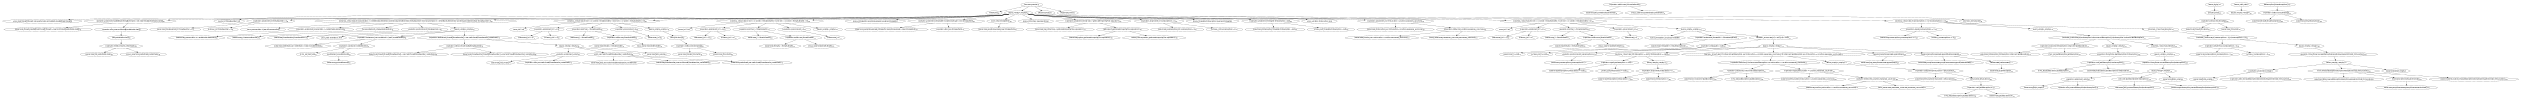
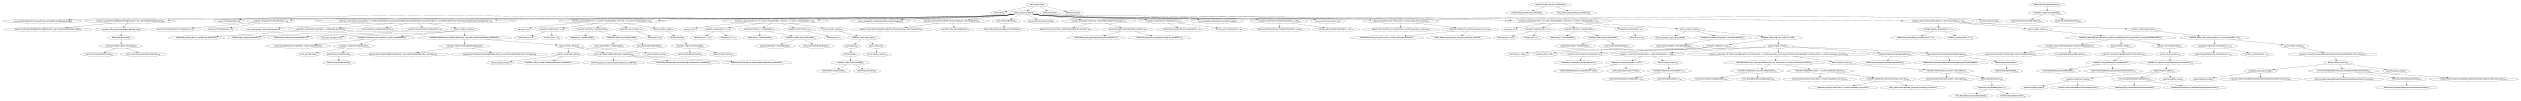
  digraph {
    fontname="Fira Sans"
    node [fontname="Fira Sans"]
    edge [fontname="Fira Sans"]
    n1 [label=<(METHOD,execute)<SUB>89</SUB>>]
    n2 [label=<(PARAM,this)<SUB>89</SUB>>]
    n3 [label=<(BLOCK,&lt;empty&gt;,&lt;empty&gt;)<SUB>89</SUB>>]
    n4 [label=<(MODIFIER,PUBLIC)>]
    n5 [label=<(MODIFIER,VIRTUAL)>]
    n6 [label=<(LOCAL,TaskThread[] threads: org.apache.tools.ant.taskdefs.Parallel$TaskThread[])>]
    n7 [label=<(&lt;operator&gt;.assignment,Parallel$TaskThread[] threads = new TaskThread[nestedTasks.size()])<SUB>90</SUB>>]
    n8 [label=<(LOCAL,int threadNumber: int)>]
    n9 [label=<(&lt;operator&gt;.assignment,int threadNumber = 0)<SUB>91</SUB>>]
    n10 [label=<(CONTROL_STRUCTURE,for (Enumeration e = nestedTasks.elements(); Some(e.hasMoreElements()); threadNumber++),for (Enumeration e = nestedTasks.elements(); Some(e.hasMoreElements()); threadNumber++))<SUB>92</SUB>>]
    n11 [label=<(CONTROL_STRUCTURE,for (int i = 0; Some(i &lt; threads.length); ++i),for (int i = 0; Some(i &lt; threads.length); ++i))<SUB>98</SUB>>]
    n12 [label=<(CONTROL_STRUCTURE,for (int i = 0; Some(i &lt; threads.length); ++i),for (int i = 0; Some(i &lt; threads.length); ++i))<SUB>103</SUB>>]
    n13 [label=<(LOCAL,StringBuffer exceptionMessage: java.lang.StringBuffer)>]
    n14 [label=<(&lt;operator&gt;.assignment,StringBuffer exceptionMessage = new StringBuffer())<SUB>113</SUB>>]
    n15 [label=<(&lt;init&gt;,new StringBuffer())<SUB>113</SUB>>]
    n16 [label=<(LOCAL,String lSep: java.lang.String)>]
    n17 [label=<(&lt;operator&gt;.assignment,String lSep = System.getProperty(&quot;line.separator&quot;))<SUB>114</SUB>>]
    n18 [label=<(&lt;operator&gt;.assignment,int numExceptions = 0)<SUB>115</SUB>>]
    n19 [label=<(LOCAL,Throwable firstException: java.lang.Throwable)>]
    n20 [label=<(&lt;operator&gt;.assignment,Throwable firstException = null)<SUB>116</SUB>>]
    n21 [label=<(LOCAL,Location firstLocation: ANY)>]
    n22 [label=<(&lt;operator&gt;.assignment,ANY firstLocation = Location.UNKNOWN_LOCATION)<SUB>117</SUB>>]
    n23 [label=<(CONTROL_STRUCTURE,for (int i = 0; Some(i &lt; threads.length); ++i),for (int i = 0; Some(i &lt; threads.length); ++i))<SUB>118</SUB>>]
    n24 [label=<(CONTROL_STRUCTURE,if (numExceptions == 1),if (numExceptions == 1))<SUB>134</SUB>>]
    n25 [label=<(METHOD_RETURN,void)<SUB>89</SUB>>]
    n26 [label=<(IDENTIFIER,threads,Parallel$TaskThread[] threads = new TaskThread[nestedTasks.size()])<SUB>90</SUB>>]
    n27 [label=<(&lt;operator&gt;.alloc,new TaskThread[nestedTasks.size()])>]
    n28 [label=<(IDENTIFIER,threadNumber,int threadNumber = 0)<SUB>91</SUB>>]
    n29 [label=<(LITERAL,0,int threadNumber = 0)<SUB>91</SUB>>]
    n30 [label=<(LOCAL,Enumeration e: java.util.Enumeration)>]
    n31 [label=<(&lt;operator&gt;.assignment,Enumeration e = nestedTasks.elements())<SUB>92</SUB>>]
    n32 [label=<(hasMoreElements,e.hasMoreElements())<SUB>92</SUB>>]
    n33 [label=<(&lt;operator&gt;.postIncrement,threadNumber++)<SUB>92</SUB>>]
    n34 [label=<(BLOCK,&lt;empty&gt;,&lt;empty&gt;)<SUB>92</SUB>>]
    n35 [label=<(LOCAL,int i: int)>]
    n36 [label=<(&lt;operator&gt;.assignment,int i = 0)<SUB>98</SUB>>]
    n37 [label=<(&lt;operator&gt;.lessThan,i &lt; threads.length)<SUB>98</SUB>>]
    n38 [label=<(&lt;operator&gt;.preIncrement,++i)<SUB>98</SUB>>]
    n39 [label=<(BLOCK,&lt;empty&gt;,&lt;empty&gt;)<SUB>98</SUB>>]
    n40 [label=<(LOCAL,int i: int)>]
    n41 [label=<(&lt;operator&gt;.assignment,int i = 0)<SUB>103</SUB>>]
    n42 [label=<(&lt;operator&gt;.lessThan,i &lt; threads.length)<SUB>103</SUB>>]
    n43 [label=<(&lt;operator&gt;.preIncrement,++i)<SUB>103</SUB>>]
    n44 [label=<(BLOCK,&lt;empty&gt;,&lt;empty&gt;)<SUB>103</SUB>>]
    n45 [label=<(IDENTIFIER,exceptionMessage,StringBuffer exceptionMessage = new StringBuffer())<SUB>113</SUB>>]
    n46 [label=<(&lt;operator&gt;.alloc,new StringBuffer())<SUB>113</SUB>>]
    n47 [label=<(IDENTIFIER,exceptionMessage,new StringBuffer())<SUB>113</SUB>>]
    n48 [label=<(IDENTIFIER,lSep,String lSep = System.getProperty(&quot;line.separator&quot;))<SUB>114</SUB>>]
    n49 [label=<(getProperty,System.getProperty(&quot;line.separator&quot;))<SUB>114</SUB>>]
    n50 [label=<(IDENTIFIER,numExceptions,int numExceptions = 0)<SUB>115</SUB>>]
    n51 [label=<(LITERAL,0,int numExceptions = 0)<SUB>115</SUB>>]
    n52 [label=<(IDENTIFIER,firstException,Throwable firstException = null)<SUB>116</SUB>>]
    n53 [label=<(LITERAL,null,Throwable firstException = null)<SUB>116</SUB>>]
    n54 [label=<(IDENTIFIER,firstLocation,ANY firstLocation = Location.UNKNOWN_LOCATION)<SUB>117</SUB>>]
    n55 [label=<(&lt;operator&gt;.fieldAccess,Location.UNKNOWN_LOCATION)<SUB>117</SUB>>]
    n56 [label=<(LOCAL,int i: int)>]
    n57 [label=<(&lt;operator&gt;.assignment,int i = 0)<SUB>118</SUB>>]
    n58 [label=<(&lt;operator&gt;.lessThan,i &lt; threads.length)<SUB>118</SUB>>]
    n59 [label=<(&lt;operator&gt;.preIncrement,++i)<SUB>118</SUB>>]
    n60 [label=<(BLOCK,&lt;empty&gt;,&lt;empty&gt;)<SUB>118</SUB>>]
    n61 [label=<(&lt;operator&gt;.equals,numExceptions == 1)<SUB>134</SUB>>]
    n62 [label=<(BLOCK,&lt;empty&gt;,&lt;empty&gt;)<SUB>134</SUB>>]
    n63 [label=<(CONTROL_STRUCTURE,else,else)<SUB>142</SUB>>]
    n64 [label=<(size,nestedTasks.size())<SUB>90</SUB>>]
    n65 [label=<(&lt;operator&gt;.fieldAccess,this.nestedTasks)<SUB>90</SUB>>]
    n66 [label=<(IDENTIFIER,this,nestedTasks.size())<SUB>90</SUB>>]
    n67 [label=<(FIELD_IDENTIFIER,nestedTasks,nestedTasks)<SUB>90</SUB>>]
    n68 [label=<(IDENTIFIER,e,Enumeration e = nestedTasks.elements())<SUB>92</SUB>>]
    n69 [label=<(IDENTIFIER,e,e.hasMoreElements())<SUB>92</SUB>>]
    n70 [label=<(IDENTIFIER,threadNumber,threadNumber++)<SUB>92</SUB>>]
    n71 [label=<(LOCAL,Task nestedTask: ANY)>]
    n72 [label=<(&lt;operator&gt;.assignment,ANY nestedTask = (Task) e.nextElement())<SUB>93</SUB>>]
    n73 [label=<(&lt;operator&gt;.assignment,threads[threadNumber] = new TaskThread(threadNumber, nestedTask))<SUB>94</SUB>>]
    n74 [label=<(&lt;operator&gt;.fieldAccess,this.nestedTasks)<SUB>92</SUB>>]
    n75 [label=<(IDENTIFIER,this,nestedTasks.elements())<SUB>92</SUB>>]
    n76 [label=<(FIELD_IDENTIFIER,nestedTasks,nestedTasks)<SUB>92</SUB>>]
    n77 [label=<(IDENTIFIER,nestedTask,ANY nestedTask = (Task) e.nextElement())<SUB>93</SUB>>]
    n78 [label=<(&lt;operator&gt;.cast,(Task) e.nextElement())<SUB>93</SUB>>]
    n79 [label=<(&lt;operator&gt;.indexAccess,threads[threadNumber])<SUB>94</SUB>>]
    n80 [label=<(BLOCK,&lt;empty&gt;,&lt;empty&gt;)<SUB>94</SUB>>]
    n81 [label=<(TYPE_REF,Task,Task)<SUB>93</SUB>>]
    n82 [label=<(nextElement,e.nextElement())<SUB>93</SUB>>]
    n83 [label=<(IDENTIFIER,e,e.nextElement())<SUB>93</SUB>>]
    n84 [label=<(IDENTIFIER,threads,threads[threadNumber] = new TaskThread(threadNumber, nestedTask))<SUB>94</SUB>>]
    n85 [label=<(IDENTIFIER,threadNumber,threads[threadNumber] = new TaskThread(threadNumber, nestedTask))<SUB>94</SUB>>]
    n86 [label=<(&lt;operator&gt;.assignment,&lt;empty&gt;)>]
    n87 [label=<(&lt;init&gt;,new TaskThread(threadNumber, nestedTask))<SUB>94</SUB>>]
    n88 [label=<(IDENTIFIER,$obj1,&lt;empty&gt;)>]
    n89 [label=<(IDENTIFIER,$obj1,&lt;empty&gt;)>]
    n90 [label=<(&lt;operator&gt;.alloc,new TaskThread(threadNumber, nestedTask))<SUB>94</SUB>>]
    n91 [label=<(IDENTIFIER,$obj1,new TaskThread(threadNumber, nestedTask))>]
    n92 [label=<(IDENTIFIER,threadNumber,new TaskThread(threadNumber, nestedTask))<SUB>94</SUB>>]
    n93 [label=<(IDENTIFIER,nestedTask,new TaskThread(threadNumber, nestedTask))<SUB>94</SUB>>]
    n94 [label=<(IDENTIFIER,i,int i = 0)<SUB>98</SUB>>]
    n95 [label=<(LITERAL,0,int i = 0)<SUB>98</SUB>>]
    n96 [label=<(IDENTIFIER,i,i &lt; threads.length)<SUB>98</SUB>>]
    n97 [label=<(&lt;operator&gt;.fieldAccess,threads.length)<SUB>98</SUB>>]
    n98 [label=<(IDENTIFIER,i,++i)<SUB>98</SUB>>]
    n99 [label=<(start,this.start())<SUB>99</SUB>>]
    n100 [label=<(IDENTIFIER,threads,i &lt; threads.length)<SUB>98</SUB>>]
    n101 [label=<(FIELD_IDENTIFIER,length,length)<SUB>98</SUB>>]
    n102 [label=<(&lt;operator&gt;.indexAccess,threads[i])<SUB>99</SUB>>]
    n103 [label=<(IDENTIFIER,threads,this.start())<SUB>99</SUB>>]
    n104 [label=<(IDENTIFIER,i,this.start())<SUB>99</SUB>>]
    n105 [label=<(IDENTIFIER,i,int i = 0)<SUB>103</SUB>>]
    n106 [label=<(LITERAL,0,int i = 0)<SUB>103</SUB>>]
    n107 [label=<(IDENTIFIER,i,i &lt; threads.length)<SUB>103</SUB>>]
    n108 [label=<(&lt;operator&gt;.fieldAccess,threads.length)<SUB>103</SUB>>]
    n109 [label=<(IDENTIFIER,i,++i)<SUB>103</SUB>>]
+   n110 [label=<(CONTROL_STRUCTURE,try,try)<SUB>104</SUB>>]
    n111 [label=<(IDENTIFIER,threads,i &lt; threads.length)<SUB>103</SUB>>]
    n112 [label=<(FIELD_IDENTIFIER,length,length)<SUB>103</SUB>>]
    n113 [label=<(BLOCK,try,try)<SUB>104</SUB>>]
    n114 [label=<(BLOCK,catch,catch)>]
    n115 [label=<(join,this.join())<SUB>105</SUB>>]
    n116 [label=<(BLOCK,&lt;empty&gt;,&lt;empty&gt;)<SUB>107</SUB>>]
    n117 [label=<(&lt;operator&gt;.indexAccess,threads[i])<SUB>105</SUB>>]
    n118 [label=<(IDENTIFIER,threads,this.join())<SUB>105</SUB>>]
    n119 [label=<(IDENTIFIER,i,this.join())<SUB>105</SUB>>]
    n120 [label=<(IDENTIFIER,System,System.getProperty(&quot;line.separator&quot;))<SUB>114</SUB>>]
    n121 [label=<(LITERAL,&quot;line.separator&quot;,System.getProperty(&quot;line.separator&quot;))<SUB>114</SUB>>]
    n122 [label=<(IDENTIFIER,Location,ANY firstLocation = Location.UNKNOWN_LOCATION)<SUB>117</SUB>>]
    n123 [label=<(FIELD_IDENTIFIER,UNKNOWN_LOCATION,UNKNOWN_LOCATION)<SUB>117</SUB>>]
    n124 [label=<(IDENTIFIER,i,int i = 0)<SUB>118</SUB>>]
    n125 [label=<(LITERAL,0,int i = 0)<SUB>118</SUB>>]
    n126 [label=<(IDENTIFIER,i,i &lt; threads.length)<SUB>118</SUB>>]
    n127 [label=<(&lt;operator&gt;.fieldAccess,threads.length)<SUB>118</SUB>>]
    n128 [label=<(IDENTIFIER,i,++i)<SUB>118</SUB>>]
    n129 [label=<(LOCAL,Throwable t: java.lang.Throwable)>]
    n130 [label=<(&lt;operator&gt;.assignment,Throwable t = this.getException())<SUB>119</SUB>>]
    n131 [label=<(CONTROL_STRUCTURE,if (t != null),if (t != null))<SUB>120</SUB>>]
    n132 [label=<(IDENTIFIER,threads,i &lt; threads.length)<SUB>118</SUB>>]
    n133 [label=<(FIELD_IDENTIFIER,length,length)<SUB>118</SUB>>]
    n134 [label=<(IDENTIFIER,t,Throwable t = this.getException())<SUB>119</SUB>>]
    n135 [label=<(&lt;operator&gt;.notEquals,t != null)<SUB>120</SUB>>]
    n136 [label=<(BLOCK,&lt;empty&gt;,&lt;empty&gt;)<SUB>120</SUB>>]
    n137 [label=<(getException,this.getException())<SUB>119</SUB>>]
    n138 [label=<(&lt;operator&gt;.indexAccess,threads[i])<SUB>119</SUB>>]
    n139 [label=<(IDENTIFIER,threads,this.getException())<SUB>119</SUB>>]
    n140 [label=<(IDENTIFIER,i,this.getException())<SUB>219</SUB>>]
    n141 [label=<(IDENTIFIER,t,t != null)<SUB>120</SUB>>]
    n142 [label=<(LITERAL,null,t != null)<SUB>120</SUB>>]
    n143 [label=<(&lt;operator&gt;.postIncrement,numExceptions++)<SUB>121</SUB>>]
    n144 [label=<(CONTROL_STRUCTURE,if (firstException == null),if (firstException == null))<SUB>122</SUB>>]
    n145 [label=<(CONTROL_STRUCTURE,if (t instanceof BuildException &amp;&amp; firstLocation == Location.UNKNOWN_LOCATION),if (t instanceof BuildException &amp;&amp; firstLocation == Location.UNKNOWN_LOCATION))<SUB>125</SUB>>]
    n146 [label=<(append,exceptionMessage.append(lSep))<SUB>129</SUB>>]
    n147 [label=<(append,exceptionMessage.append(t.getMessage()))<SUB>130</SUB>>]
    n148 [label=<(IDENTIFIER,numExceptions,numExceptions++)<SUB>121</SUB>>]
    n149 [label=<(&lt;operator&gt;.equals,firstException == null)<SUB>122</SUB>>]
    n150 [label=<(BLOCK,&lt;empty&gt;,&lt;empty&gt;)<SUB>122</SUB>>]
    n151 [label=<(&lt;operator&gt;.logicalAnd,t instanceof BuildException &amp;&amp; firstLocation == Location.UNKNOWN_LOCATION)<SUB>125</SUB>>]
    n152 [label=<(BLOCK,&lt;empty&gt;,&lt;empty&gt;)<SUB>126</SUB>>]
    n153 [label=<(IDENTIFIER,lSep,exceptionMessage.append(lSep))<SUB>129</SUB>>]
    n154 [label=<(IDENTIFIER,exceptionMessage,exceptionMessage.append(t.getMessage()))<SUB>130</SUB>>]
    n155 [label=<(getMessage,t.getMessage())<SUB>130</SUB>>]
    n156 [label=<(IDENTIFIER,firstException,firstException == null)<SUB>122</SUB>>]
    n157 [label=<(LITERAL,null,firstException == null)<SUB>122</SUB>>]
    n158 [label=<(&lt;operator&gt;.assignment,firstException = t)<SUB>123</SUB>>]
    n159 [label=<(IDENTIFIER,firstException,firstException = t)<SUB>123</SUB>>]
    n160 [label=<(IDENTIFIER,t,firstException = t)<SUB>123</SUB>>]
    n161 [label=<(&lt;operator&gt;.instanceOf,t instanceof BuildException)<SUB>125</SUB>>]
    n162 [label=<(&lt;operator&gt;.equals,firstLocation == Location.UNKNOWN_LOCATION)<SUB>126</SUB>>]
    n163 [label=<(&lt;operator&gt;.assignment,firstLocation = getLocation())<SUB>127</SUB>>]
    n164 [label=<(IDENTIFIER,t,t instanceof BuildException)<SUB>125</SUB>>]
    n165 [label=<(TYPE_REF,BuildException,BuildException)<SUB>125</SUB>>]
    n166 [label=<(IDENTIFIER,firstLocation,firstLocation == Location.UNKNOWN_LOCATION)<SUB>126</SUB>>]
    n167 [label=<(&lt;operator&gt;.fieldAccess,Location.UNKNOWN_LOCATION)<SUB>126</SUB>>]
    n168 [label=<(IDENTIFIER,Location,firstLocation == Location.UNKNOWN_LOCATION)<SUB>126</SUB>>]
    n169 [label=<(FIELD_IDENTIFIER,UNKNOWN_LOCATION,UNKNOWN_LOCATION)<SUB>126</SUB>>]
    n170 [label=<(IDENTIFIER,firstLocation,firstLocation = getLocation())<SUB>127</SUB>>]
    n171 [label=<(getLocation,getLocation())<SUB>127</SUB>>]
    n172 [label=<(&lt;operator&gt;.cast,(BuildException) t)<SUB>127</SUB>>]
    n173 [label=<(TYPE_REF,BuildException,BuildException)<SUB>127</SUB>>]
    n174 [label=<(IDENTIFIER,t,(BuildException) t)<SUB>127</SUB>>]
    n175 [label=<(IDENTIFIER,t,t.getMessage())<SUB>130</SUB>>]
    n176 [label=<(IDENTIFIER,numExceptions,numExceptions == 1)<SUB>134</SUB>>]
    n177 [label=<(LITERAL,1,numExceptions == 1)<SUB>134</SUB>>]
    n178 [label=<(CONTROL_STRUCTURE,if (firstException instanceof BuildException),if (firstException instanceof BuildException))<SUB>135</SUB>>]
    n179 [label=<(CONTROL_STRUCTURE,if (numExceptions &gt; 1),if (numExceptions &gt; 1))<SUB>142</SUB>>]
    n180 [label=<(&lt;operator&gt;.instanceOf,firstException instanceof BuildException)<SUB>135</SUB>>]
    n181 [label=<(BLOCK,&lt;empty&gt;,&lt;empty&gt;)<SUB>135</SUB>>]
    n182 [label=<(CONTROL_STRUCTURE,else,else)<SUB>138</SUB>>]
    n183 [label=<(IDENTIFIER,firstException,firstException instanceof BuildException)<SUB>135</SUB>>]
    n184 [label=<(TYPE_REF,BuildException,BuildException)<SUB>135</SUB>>]
    n185 [label=<(&lt;operator&gt;.throw,throw (BuildException) firstException;)<SUB>136</SUB>>]
    n186 [label=<(BLOCK,&lt;empty&gt;,&lt;empty&gt;)<SUB>138</SUB>>]
    n187 [label=<(&lt;operator&gt;.cast,(BuildException) firstException)<SUB>136</SUB>>]
    n188 [label=<(TYPE_REF,BuildException,BuildException)<SUB>136</SUB>>]
    n189 [label=<(IDENTIFIER,firstException,(BuildException) firstException)<SUB>136</SUB>>]
    n190 [label=<(&lt;operator&gt;.throw,throw new BuildException(firstException);)<SUB>139</SUB>>]
    n191 [label=<(BLOCK,&lt;empty&gt;,&lt;empty&gt;)<SUB>139</SUB>>]
    n192 [label=<(&lt;operator&gt;.assignment,&lt;empty&gt;)>]
    n193 [label=<(&lt;init&gt;,new BuildException(firstException))<SUB>139</SUB>>]
    n194 [label=<(IDENTIFIER,$obj3,&lt;empty&gt;)>]
    n195 [label=<(IDENTIFIER,$obj3,&lt;empty&gt;)>]
    n196 [label=<(&lt;operator&gt;.alloc,new BuildException(firstException))<SUB>139</SUB>>]
    n197 [label=<(IDENTIFIER,$obj3,new BuildException(firstException))>]
    n198 [label=<(IDENTIFIER,firstException,new BuildException(firstException))<SUB>139</SUB>>]
    n199 [label=<(&lt;operator&gt;.greaterThan,numExceptions &gt; 1)<SUB>142</SUB>>]
    n200 [label=<(BLOCK,&lt;empty&gt;,&lt;empty&gt;)<SUB>142</SUB>>]
    n201 [label=<(IDENTIFIER,numExceptions,numExceptions &gt; 1)<SUB>142</SUB>>]
    n202 [label=<(LITERAL,1,numExceptions &gt; 1)<SUB>142</SUB>>]
    n203 [label=<(&lt;operator&gt;.throw,throw new BuildException(exceptionMessage.toString(), firstLocation);)<SUB>143</SUB>>]
    n204 [label=<(BLOCK,&lt;empty&gt;,&lt;empty&gt;)<SUB>143</SUB>>]
    n205 [label=<(&lt;operator&gt;.assignment,&lt;empty&gt;)>]
    n206 [label=<(&lt;init&gt;,new BuildException(exceptionMessage.toString(), firstLocation))<SUB>143</SUB>>]
    n207 [label=<(IDENTIFIER,$obj4,&lt;empty&gt;)>]
    n208 [label=<(IDENTIFIER,$obj4,&lt;empty&gt;)>]
    n209 [label=<(&lt;operator&gt;.alloc,new BuildException(exceptionMessage.toString(), firstLocation))<SUB>143</SUB>>]
    n210 [label=<(IDENTIFIER,$obj4,new BuildException(exceptionMessage.toString(), firstLocation))>]
    n211 [label=<(toString,exceptionMessage.toString())<SUB>143</SUB>>]
    n212 [label=<(IDENTIFIER,firstLocation,new BuildException(exceptionMessage.toString(), firstLocation))<SUB>143</SUB>>]
    n213 [label=<(IDENTIFIER,exceptionMessage,exceptionMessage.toString())<SUB>143</SUB>>]
    n1 -> n2
    n1 -> n3
    n1 -> n4
    n1 -> n5
    n3 -> n6
    n3 -> n7
    n3 -> n8
    n3 -> n9
    n3 -> n10
    n3 -> n11
    n3 -> n12
    n3 -> n13
    n3 -> n14
    n3 -> n15
    n3 -> n16
    n3 -> n17
    n3 -> n18
    n3 -> n19
    n3 -> n20
    n3 -> n21
    n3 -> n22
    n3 -> n23
    n3 -> n24
    n4 -> n25
    n7 -> n26
    n7 -> n27
    n9 -> n28
    n9 -> n29
    n10 -> n30
    n10 -> n31
    n10 -> n32
    n10 -> n33
    n10 -> n34
    n11 -> n35
    n11 -> n36
    n11 -> n37
    n11 -> n38
    n11 -> n39
    n12 -> n40
    n12 -> n41
    n12 -> n42
    n12 -> n43
    n12 -> n44
    n14 -> n45
    n14 -> n46
    n15 -> n47
    n17 -> n48
    n17 -> n49
    n18 -> n50
    n18 -> n51
    n20 -> n52
    n20 -> n53
    n22 -> n54
    n22 -> n55
    n23 -> n56
    n23 -> n57
    n23 -> n58
    n23 -> n59
    n23 -> n60
    n24 -> n61
    n24 -> n62
    n24 -> n63
    n27 -> n64
    n31 -> n68
    n32 -> n69
    n33 -> n70
    n34 -> n71
    n34 -> n72
    n34 -> n73
    n36 -> n94
    n36 -> n95
    n37 -> n96
    n37 -> n97
    n38 -> n98
    n39 -> n99
    n41 -> n105
    n41 -> n106
    n42 -> n107
    n42 -> n108
    n43 -> n109
+   n44 -> n110
    n49 -> n120
    n49 -> n121
    n55 -> n122
    n55 -> n123
    n57 -> n124
    n57 -> n125
    n58 -> n126
    n58 -> n127
    n59 -> n128
    n60 -> n129
    n60 -> n130
    n60 -> n131
    n61 -> n176
    n61 -> n177
    n62 -> n178
    n63 -> n179
    n64 -> n65
    n65 -> n66
    n65 -> n67
    n72 -> n77
    n72 -> n78
    n73 -> n79
    n73 -> n80
    n74 -> n75
    n74 -> n76
    n78 -> n81
    n78 -> n82
    n79 -> n84
    n79 -> n85
    n80 -> n86
    n80 -> n87
    n80 -> n88
    n82 -> n83
    n86 -> n89
    n86 -> n90
    n87 -> n91
    n87 -> n92
    n87 -> n93
    n97 -> n100
    n97 -> n101
    n99 -> n102
    n102 -> n103
    n102 -> n104
    n108 -> n111
    n108 -> n112
+   n110 -> n113
+   n110 -> n114
    n113 -> n115
    n114 -> n116
    n115 -> n117
    n117 -> n118
    n117 -> n119
    n127 -> n132
    n127 -> n133
    n130 -> n134
    n131 -> n135
    n131 -> n136
    n135 -> n141
    n135 -> n142
    n136 -> n143
    n136 -> n144
    n136 -> n145
    n136 -> n146
    n136 -> n147
    n137 -> n138
    n138 -> n139
    n138 -> n140
    n143 -> n148
    n144 -> n149
    n144 -> n150
    n145 -> n151
    n145 -> n152
    n146 -> n153
    n147 -> n154
    n147 -> n155
    n149 -> n156
    n149 -> n157
    n150 -> n158
    n151 -> n161
    n151 -> n162
    n152 -> n163
    n155 -> n175
    n158 -> n159
    n158 -> n160
    n161 -> n164
    n161 -> n165
    n162 -> n166
    n162 -> n167
    n163 -> n170
    n163 -> n171
    n167 -> n168
    n167 -> n169
    n171 -> n172
    n172 -> n173
    n172 -> n174
    n178 -> n180
    n178 -> n181
    n178 -> n182
    n179 -> n199
    n179 -> n200
    n180 -> n183
    n180 -> n184
    n181 -> n185
    n182 -> n186
    n185 -> n187
    n186 -> n190
    n187 -> n188
    n187 -> n189
    n190 -> n191
    n191 -> n192
    n191 -> n193
    n191 -> n194
    n192 -> n195
    n192 -> n196
    n193 -> n197
    n193 -> n198
    n199 -> n201
    n199 -> n202
    n200 -> n203
    n203 -> n204
    n204 -> n205
    n204 -> n206
    n204 -> n207
    n205 -> n208
    n205 -> n209
    n206 -> n210
    n206 -> n211
    n206 -> n212
    n211 -> n213
  }
